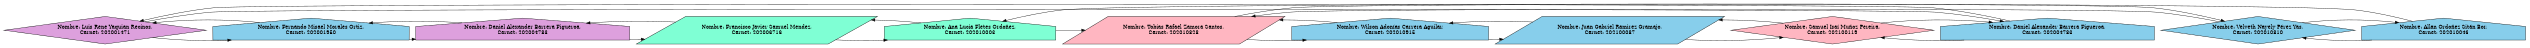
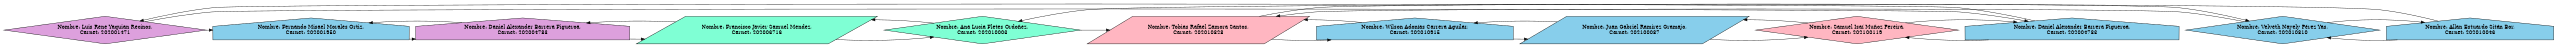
  digraph {
    rankdir=UD
    node [fillcolor=skyblue shape=house style=filled]
    n1 [fillcolor=plum label="Nombre: Luis Rene Yaquian Recinos,\nCarnet: 202001471" shape=diamond]
    n2 [label="Nombre: Fernando Misael Morales Ortiz,\nCarnet: 202001950"]
    n3 [label="Nombre: Daniel Alexander Barrera Figueroa,\nCarnet: 202004783"]
    n4 [fillcolor=plum label="Nombre: Daniel Alexander Barrera Figueroa,\nCarnet: 202004783"]
    n5 [fillcolor=aquamarine label="Nombre: Francisco Javier Samuel Mendez,\nCarnet: 202006716" shape=parallelogram]
-   n6 [fillcolor=aquamarine label="Nombre: Ana Lucia Fletes Ordoñez,\nCarnet: 202010003"]
-   n7 [label="Nombre: Allan Ordoñez Sitán Bor,\nCarnet: 202010046"]
+   n6 [fillcolor=aquamarine label="Nombre: Ana Lucia Fletes Ordoñez,\nCarnet: 202010003" shape=diamond]
+   n7 [label="Nombre: Allan Estuardo Sitán Bor,\nCarnet: 202010046"]
    n8 [label="Nombre: Velveth Nayely Pérez Yas,\nCarnet: 202010810" shape=diamond]
    n9 [fillcolor=lightpink label="Nombre: Tobias Rafael Zamora Santos,\nCarnet: 202010828" shape=parallelogram]
    n10 [label="Nombre: Wilson Adonías Carrera Aguilar,\nCarnet: 202010915"]
    n11 [label="Nombre: Juan Gabriel Ramirez Gramajo,\nCarnet: 202100087" shape=parallelogram]
    n12 [fillcolor=lightpink label="Nombre: Samuel Isaí Muñoz Pereira,\nCarnet: 202100119" shape=diamond]
    subgraph sub_1 {
      rank=min
      n1
      n2
      n3
      n4
      n5
      n6
      n7
      n8
      n9
      n10
      n11
      n12
    }
    n1 -> n2
    n1 -> n3
-   n2 -> n1
    n2 -> n4
    n3 -> n1
    n3 -> n12
    n4 -> n2
    n4 -> n5
    n5 -> n4
    n5 -> n6
    n6 -> n5
    n6 -> n9
    n7 -> n6
    n7 -> n8
    n8 -> n7
    n8 -> n9
    n9 -> n8
    n9 -> n10
    n10 -> n9
    n10 -> n11
    n11 -> n10
    n11 -> n12
    n12 -> n3
    n12 -> n11
  }
